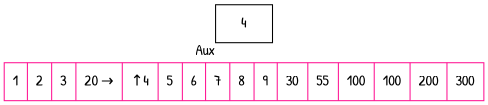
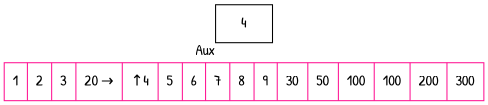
  digraph {
    rankdir=LR
    fontname="Patrick Hand"
    node [shape=record fontname="Patrick Hand"]
-   n1 [label="{ 1|2|3|20 → | ↑ 4|5|6|7|8|9|30|55|100|100|200|300}" color=deeppink]
+   n1 [label="{ 1|2|3|20 → | ↑ 4|5|6|7|8|9|30|50|100|100|200|300}" color=deeppink]
    n2 [label="{4}" xlabel=Aux color=black]
  }
